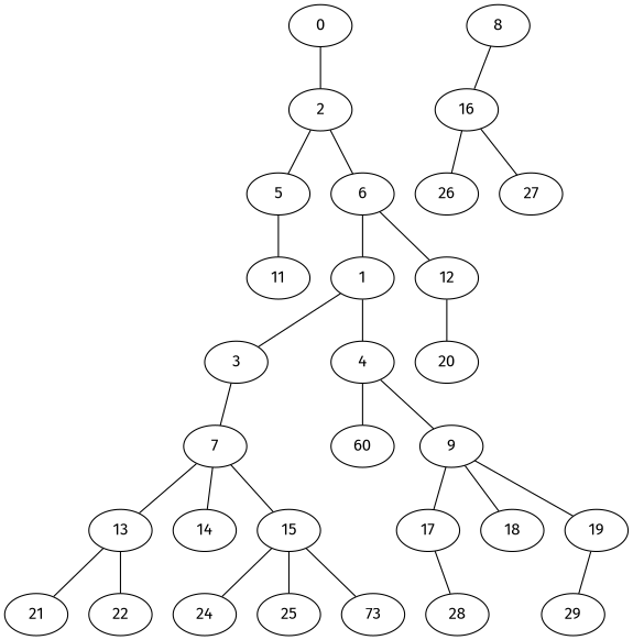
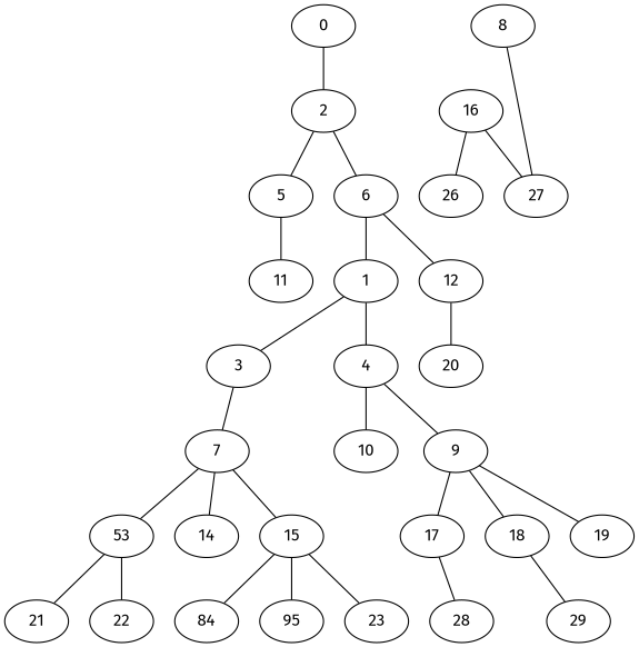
  graph {
    fontname="Fira Sans"
    node [fontname="Fira Sans"]
    edge [fontname="Fira Sans"]
    0
    2
    1
    3
    4
    5
    6
    7
-   10 [label=60]
+   10
    9
    11
    12
-   13
+   13 [label=53]
    14
    15
    8
    16
    17
    18
    19
    20
    21
    22
-   24
-   25
-   23 [label=73]
+   24 [label=84]
+   25 [label=95]
+   23
    26
    27
    28
    29
    0 -- 2
    2 -- 5
    2 -- 6
    1 -- 3
    1 -- 4
    3 -- 7
    4 -- 10
    4 -- 9
    5 -- 11
    6 -- 1
    6 -- 12
    7 -- 13
    7 -- 14
    7 -- 15
    9 -- 17
    9 -- 18
    9 -- 19
    12 -- 20
    13 -- 21
    13 -- 22
    15 -- 24
    15 -- 25
    15 -- 23
-   8 -- 16
+   8 -- 27
    16 -- 26
    16 -- 27
    17 -- 28
-   19 -- 29
+   18 -- 29
  }
